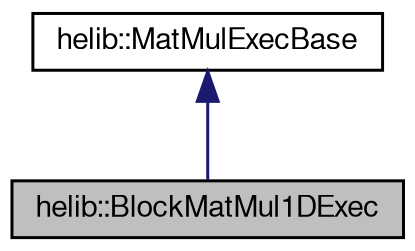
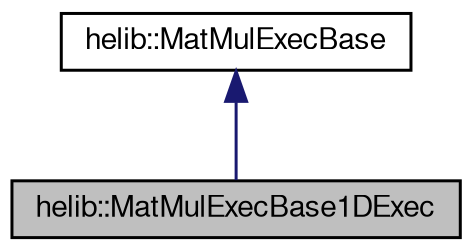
  digraph {
    node [color=black fontname=FreeSans fontsize=10 shape=record style=filled]
-   n1 [fillcolor=grey75 fontcolor=black height=0.2 label="helib::BlockMatMul1DExec" width=0.4]
+   n1 [fillcolor=grey75 fontcolor=black height=0.2 label="helib::MatMulExecBase1DExec" width=0.4]
    n2 [fillcolor=white height=0.2 label="helib::MatMulExecBase" width=0.4]
    n2 -> n1 [color=midnightblue dir=back fontname=FreeSans fontsize=10 labelfontname=FreeSans labelfontsize=10 style=solid]
  }
